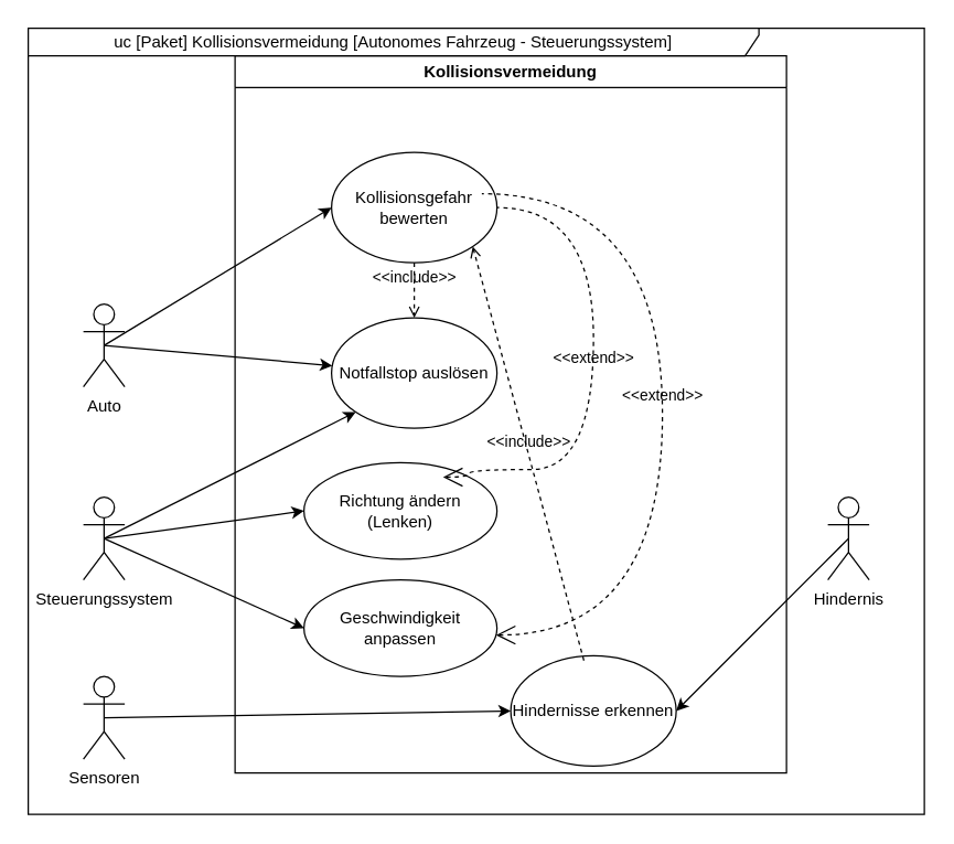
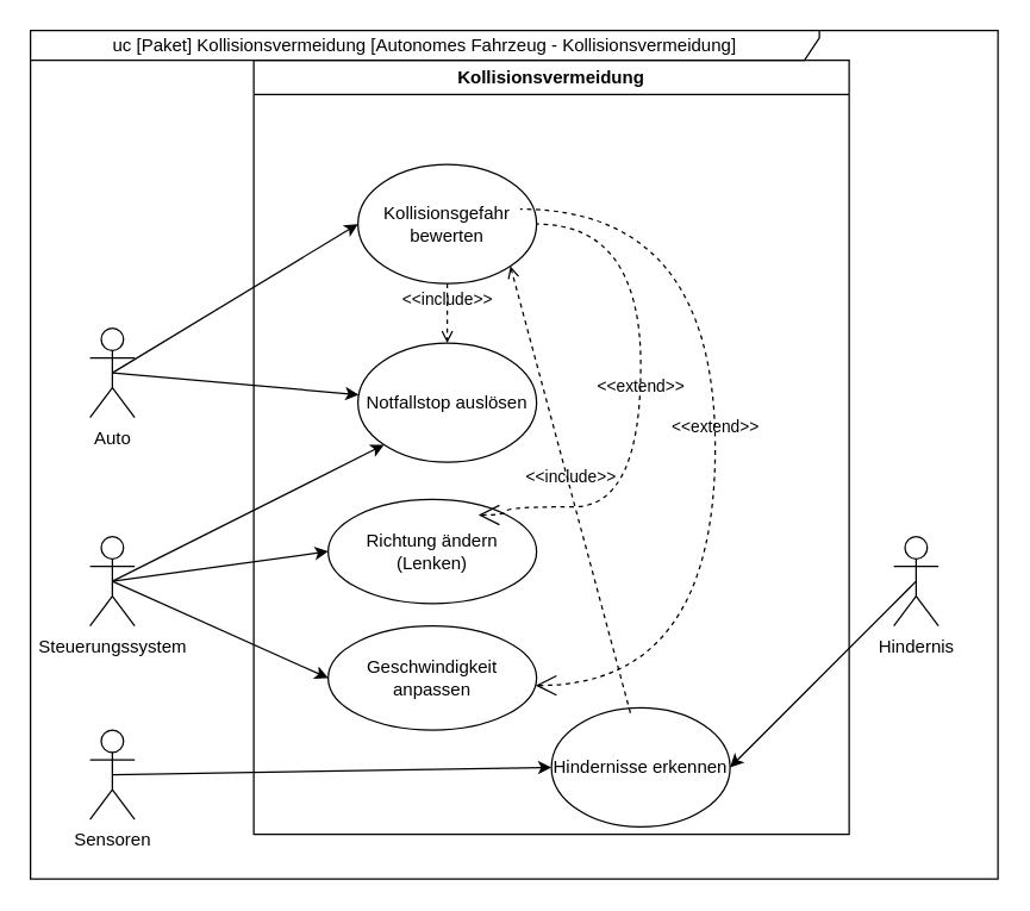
  <mxCell id="0" />
  <mxCell id="1" parent="0" />
  <mxCell id="2" style="orthogonalLoop=1;jettySize=auto;html=1;entryX=0;entryY=0.5;entryDx=0;entryDy=0;strokeColor=default;exitX=0.5;exitY=0.5;exitDx=0;exitDy=0;exitPerimeter=0;" parent="1" source="4" target="13" edge="1"><mxGeometry relative="1" as="geometry"><mxPoint x="100" y="210" as="sourcePoint" /></mxGeometry></mxCell>
  <mxCell id="3" style="rounded=0;orthogonalLoop=1;jettySize=auto;html=1;exitX=0.5;exitY=0.5;exitDx=0;exitDy=0;exitPerimeter=0;" parent="1" source="4" target="14" edge="1"><mxGeometry relative="1" as="geometry" /></mxCell>
  <mxCell id="4" value="Auto" style="shape=umlActor;verticalLabelPosition=bottom;verticalAlign=top;html=1;outlineConnect=0;fontStyle=0;movable=1;resizable=1;rotatable=1;deletable=1;editable=1;locked=0;connectable=1;fillOpacity=100;" parent="1" vertex="1"><mxGeometry x="60" y="220" width="30" height="60" as="geometry" /></mxCell>
  <mxCell id="5" style="rounded=0;orthogonalLoop=1;jettySize=auto;html=1;entryX=0;entryY=0.5;entryDx=0;entryDy=0;exitX=0.5;exitY=0.5;exitDx=0;exitDy=0;exitPerimeter=0;" parent="1" source="6" target="12" edge="1"><mxGeometry relative="1" as="geometry" /></mxCell>
  <mxCell id="6" value="Sensoren" style="shape=umlActor;verticalLabelPosition=bottom;verticalAlign=top;html=1;outlineConnect=0;" parent="1" vertex="1"><mxGeometry x="60" y="490" width="30" height="60" as="geometry" /></mxCell>
  <mxCell id="7" style="rounded=0;orthogonalLoop=1;jettySize=auto;html=1;entryX=0;entryY=0.5;entryDx=0;entryDy=0;exitX=0.5;exitY=0.5;exitDx=0;exitDy=0;exitPerimeter=0;" parent="1" source="10" target="17" edge="1"><mxGeometry relative="1" as="geometry" /></mxCell>
  <mxCell id="8" style="rounded=0;orthogonalLoop=1;jettySize=auto;html=1;entryX=0;entryY=0.5;entryDx=0;entryDy=0;exitX=0.5;exitY=0.5;exitDx=0;exitDy=0;exitPerimeter=0;" parent="1" source="10" target="16" edge="1"><mxGeometry relative="1" as="geometry" /></mxCell>
  <mxCell id="9" style="rounded=0;orthogonalLoop=1;jettySize=auto;html=1;entryX=0;entryY=1;entryDx=0;entryDy=0;exitX=0.5;exitY=0.5;exitDx=0;exitDy=0;exitPerimeter=0;" parent="1" source="10" target="14" edge="1"><mxGeometry relative="1" as="geometry" /></mxCell>
  <mxCell id="10" value="Steuerungssystem" style="shape=umlActor;verticalLabelPosition=bottom;verticalAlign=top;html=1;outlineConnect=0;" parent="1" vertex="1"><mxGeometry x="60" y="360" width="30" height="60" as="geometry" /></mxCell>
  <mxCell id="11" value="Kollisionsvermeidung" style="swimlane;whiteSpace=wrap;html=1;" parent="1" vertex="1"><mxGeometry x="170" y="40" width="400" height="520" as="geometry" /></mxCell>
  <mxCell id="12" value="Hindernisse erkennen" style="ellipse;whiteSpace=wrap;html=1;" parent="11" vertex="1"><mxGeometry x="200" y="435" width="120" height="80" as="geometry" /></mxCell>
  <mxCell id="13" value="Kollisionsgefahr bewerten" style="ellipse;whiteSpace=wrap;html=1;" parent="11" vertex="1"><mxGeometry x="70" y="70" width="120" height="80" as="geometry" /></mxCell>
  <mxCell id="14" value="Notfallstop auslösen" style="ellipse;whiteSpace=wrap;html=1;" parent="11" vertex="1"><mxGeometry x="70" y="190" width="120" height="80" as="geometry" /></mxCell>
  <mxCell id="15" value="&amp;lt;&amp;lt;include&amp;gt;&amp;gt;" style="edgeStyle=none;html=1;endArrow=open;verticalAlign=bottom;dashed=1;labelBackgroundColor=none;rounded=0;exitX=0.442;exitY=0.044;exitDx=0;exitDy=0;exitPerimeter=0;entryX=1;entryY=1;entryDx=0;entryDy=0;" parent="11" source="12" target="13" edge="1"><mxGeometry width="160" relative="1" as="geometry"><mxPoint x="210" y="250" as="sourcePoint" /><mxPoint x="370" y="250" as="targetPoint" /></mxGeometry></mxCell>
  <mxCell id="16" value="Geschwindigkeit anpassen" style="ellipse;whiteSpace=wrap;html=1;" parent="11" vertex="1"><mxGeometry x="50" y="380" width="140" height="70" as="geometry" /></mxCell>
  <mxCell id="17" value="Richtung ändern (Lenken)" style="ellipse;whiteSpace=wrap;html=1;" parent="11" vertex="1"><mxGeometry x="50" y="295" width="140" height="70" as="geometry" /></mxCell>
  <mxCell id="18" value="&amp;lt;&amp;lt;include&amp;gt;&amp;gt;" style="edgeStyle=none;html=1;endArrow=open;verticalAlign=bottom;dashed=1;labelBackgroundColor=none;rounded=0;exitX=0.5;exitY=1;exitDx=0;exitDy=0;entryX=0.5;entryY=0;entryDx=0;entryDy=0;" parent="11" source="13" target="14" edge="1"><mxGeometry width="160" relative="1" as="geometry"><mxPoint x="170" y="250" as="sourcePoint" /><mxPoint x="330" y="250" as="targetPoint" /></mxGeometry></mxCell>
  <mxCell id="19" value="&amp;lt;&amp;lt;extend&amp;gt;&amp;gt;" style="edgeStyle=orthogonalEdgeStyle;html=1;startArrow=open;endArrow=none;startSize=12;verticalAlign=bottom;dashed=1;labelBackgroundColor=none;rounded=0;exitX=0.721;exitY=0.15;exitDx=0;exitDy=0;entryX=1;entryY=0.5;entryDx=0;entryDy=0;curved=1;exitPerimeter=0;" parent="11" source="17" target="13" edge="1"><mxGeometry width="160" relative="1" as="geometry"><mxPoint x="210" y="90" as="sourcePoint" /><mxPoint x="370" y="90" as="targetPoint" /><Array as="points"><mxPoint x="170" y="306" /><mxPoint x="170" y="300" /><mxPoint x="260" y="300" /><mxPoint x="260" y="110" /></Array></mxGeometry></mxCell>
  <mxCell id="20" style="rounded=0;orthogonalLoop=1;jettySize=auto;html=1;exitX=0.5;exitY=0.5;exitDx=0;exitDy=0;exitPerimeter=0;entryX=1;entryY=0.5;entryDx=0;entryDy=0;" parent="1" source="21" target="12" edge="1"><mxGeometry relative="1" as="geometry" /></mxCell>
  <mxCell id="21" value="Hindernis" style="shape=umlActor;verticalLabelPosition=bottom;verticalAlign=top;html=1;" parent="1" vertex="1"><mxGeometry x="600" y="360" width="30" height="60" as="geometry" /></mxCell>
- <mxCell id="22" value="uc [Paket] Kollisionsvermeidung [Autonomes Fahrzeug - Steuerungssystem]" style="shape=umlFrame;whiteSpace=wrap;html=1;pointerEvents=0;width=530;height=20;" parent="1" vertex="1"><mxGeometry x="20" y="20" width="650" height="570" as="geometry" /></mxCell>
+ <mxCell id="22" value="uc [Paket] Kollisionsvermeidung [Autonomes Fahrzeug - Kollisionsvermeidung]" style="shape=umlFrame;whiteSpace=wrap;html=1;pointerEvents=0;width=530;height=20;" parent="1" vertex="1"><mxGeometry x="20" y="20" width="650" height="570" as="geometry" /></mxCell>
  <mxCell id="23" value="&amp;lt;&amp;lt;extend&amp;gt;&amp;gt;" style="edgeStyle=orthogonalEdgeStyle;html=1;startArrow=open;endArrow=none;startSize=12;verticalAlign=bottom;dashed=1;labelBackgroundColor=none;rounded=0;entryX=1;entryY=0.5;entryDx=0;entryDy=0;curved=1;" parent="1" source="16" edge="1"><mxGeometry width="160" relative="1" as="geometry"><mxPoint x="350" y="450" as="sourcePoint" /><mxPoint x="349" y="140" as="targetPoint" /><Array as="points"><mxPoint x="480" y="460" /><mxPoint x="480" y="140" /></Array></mxGeometry></mxCell>
